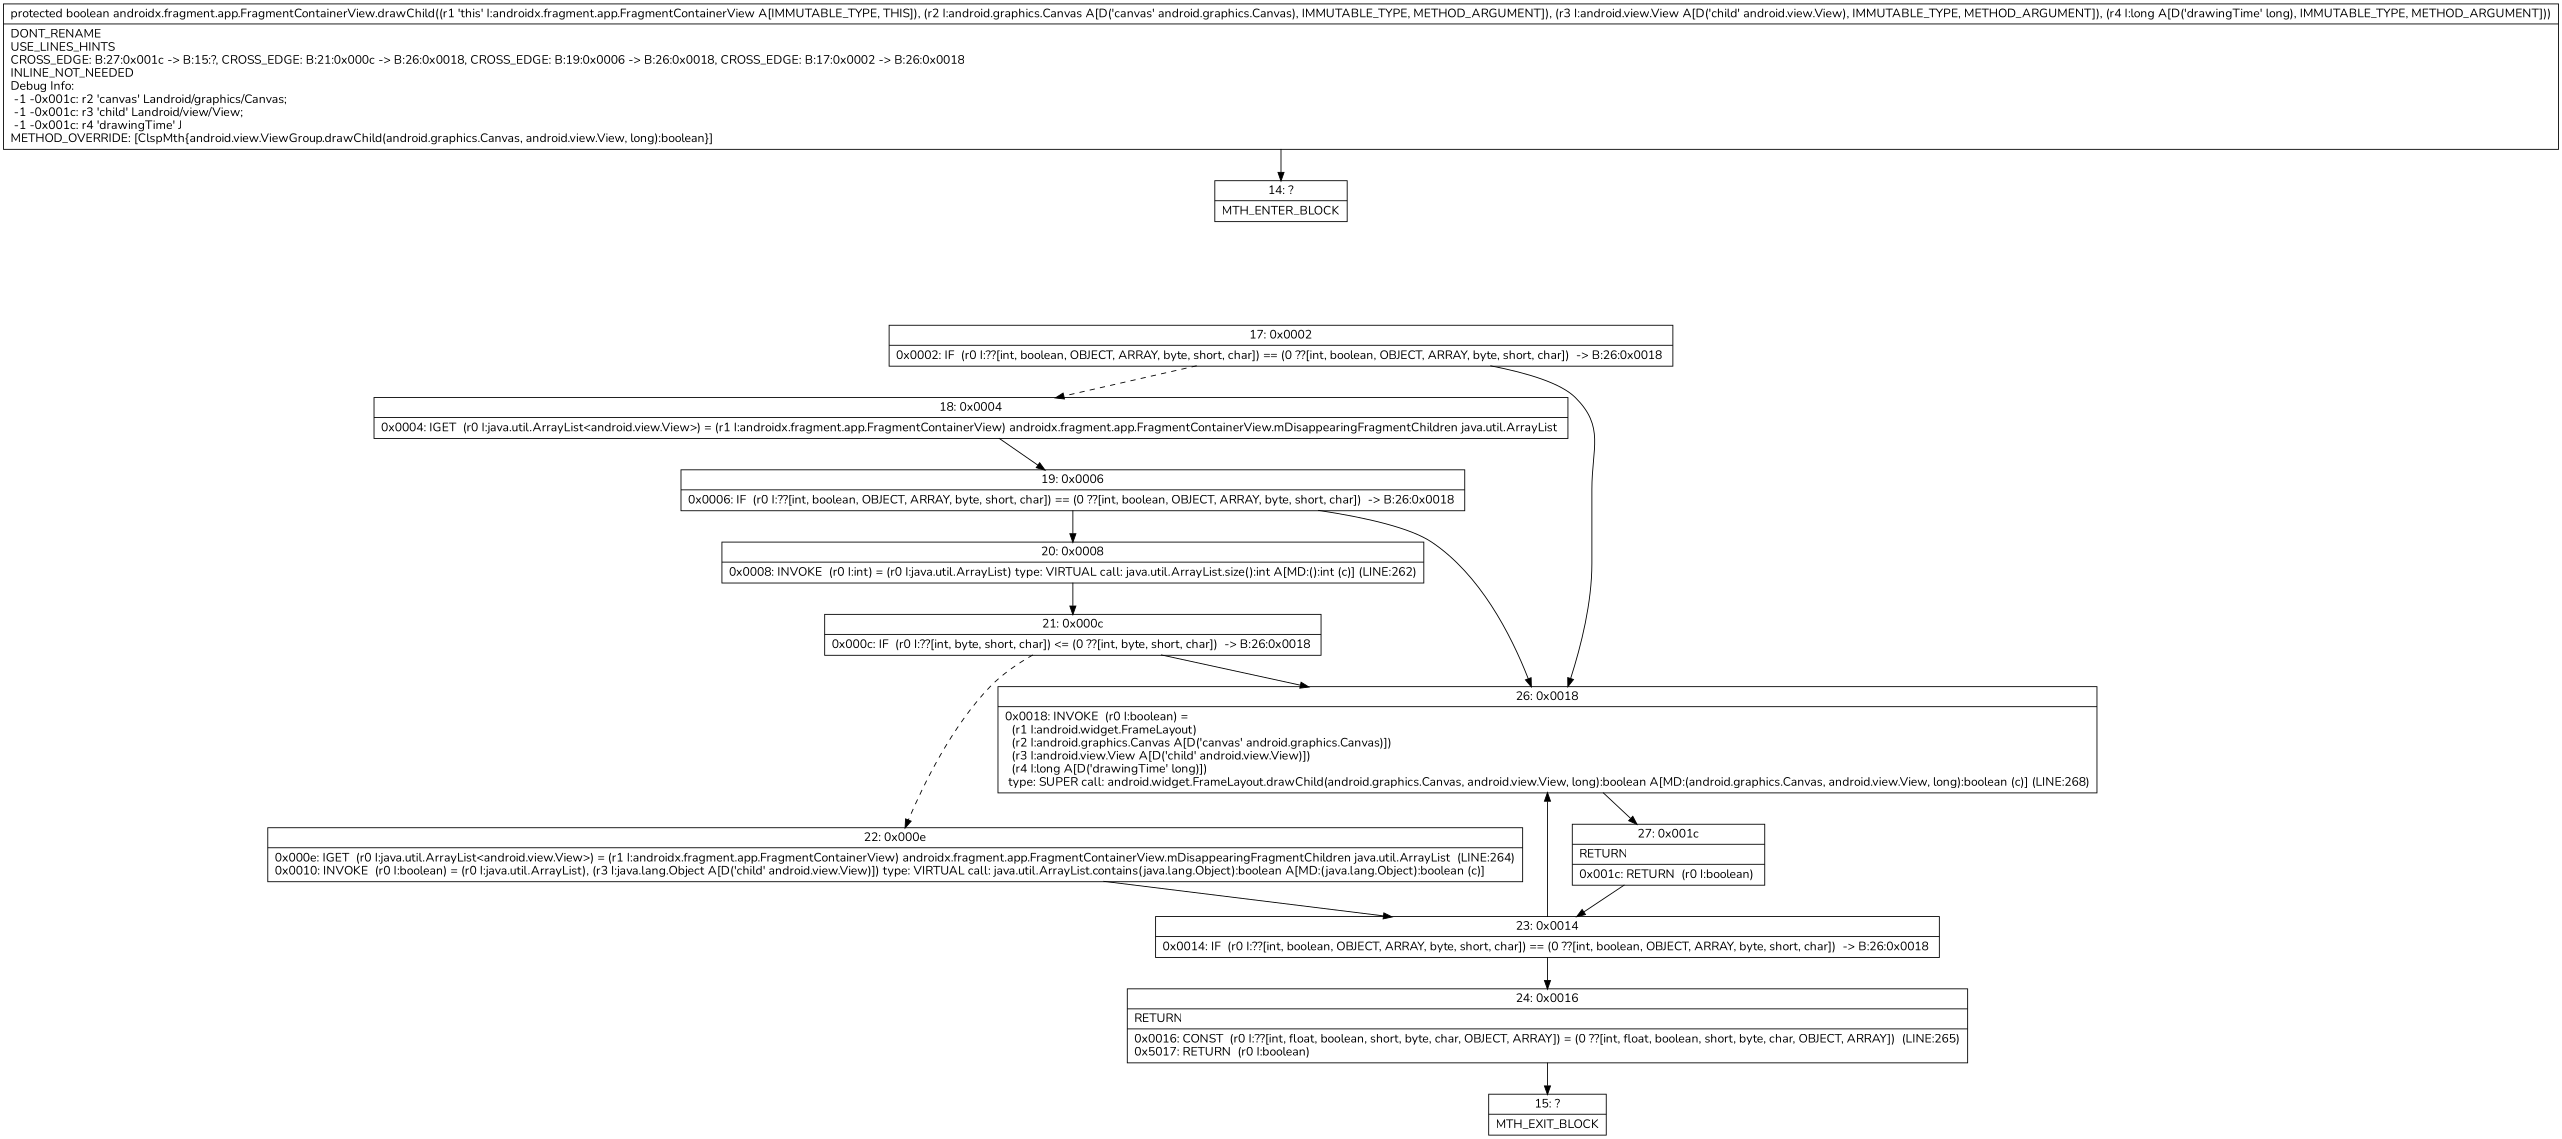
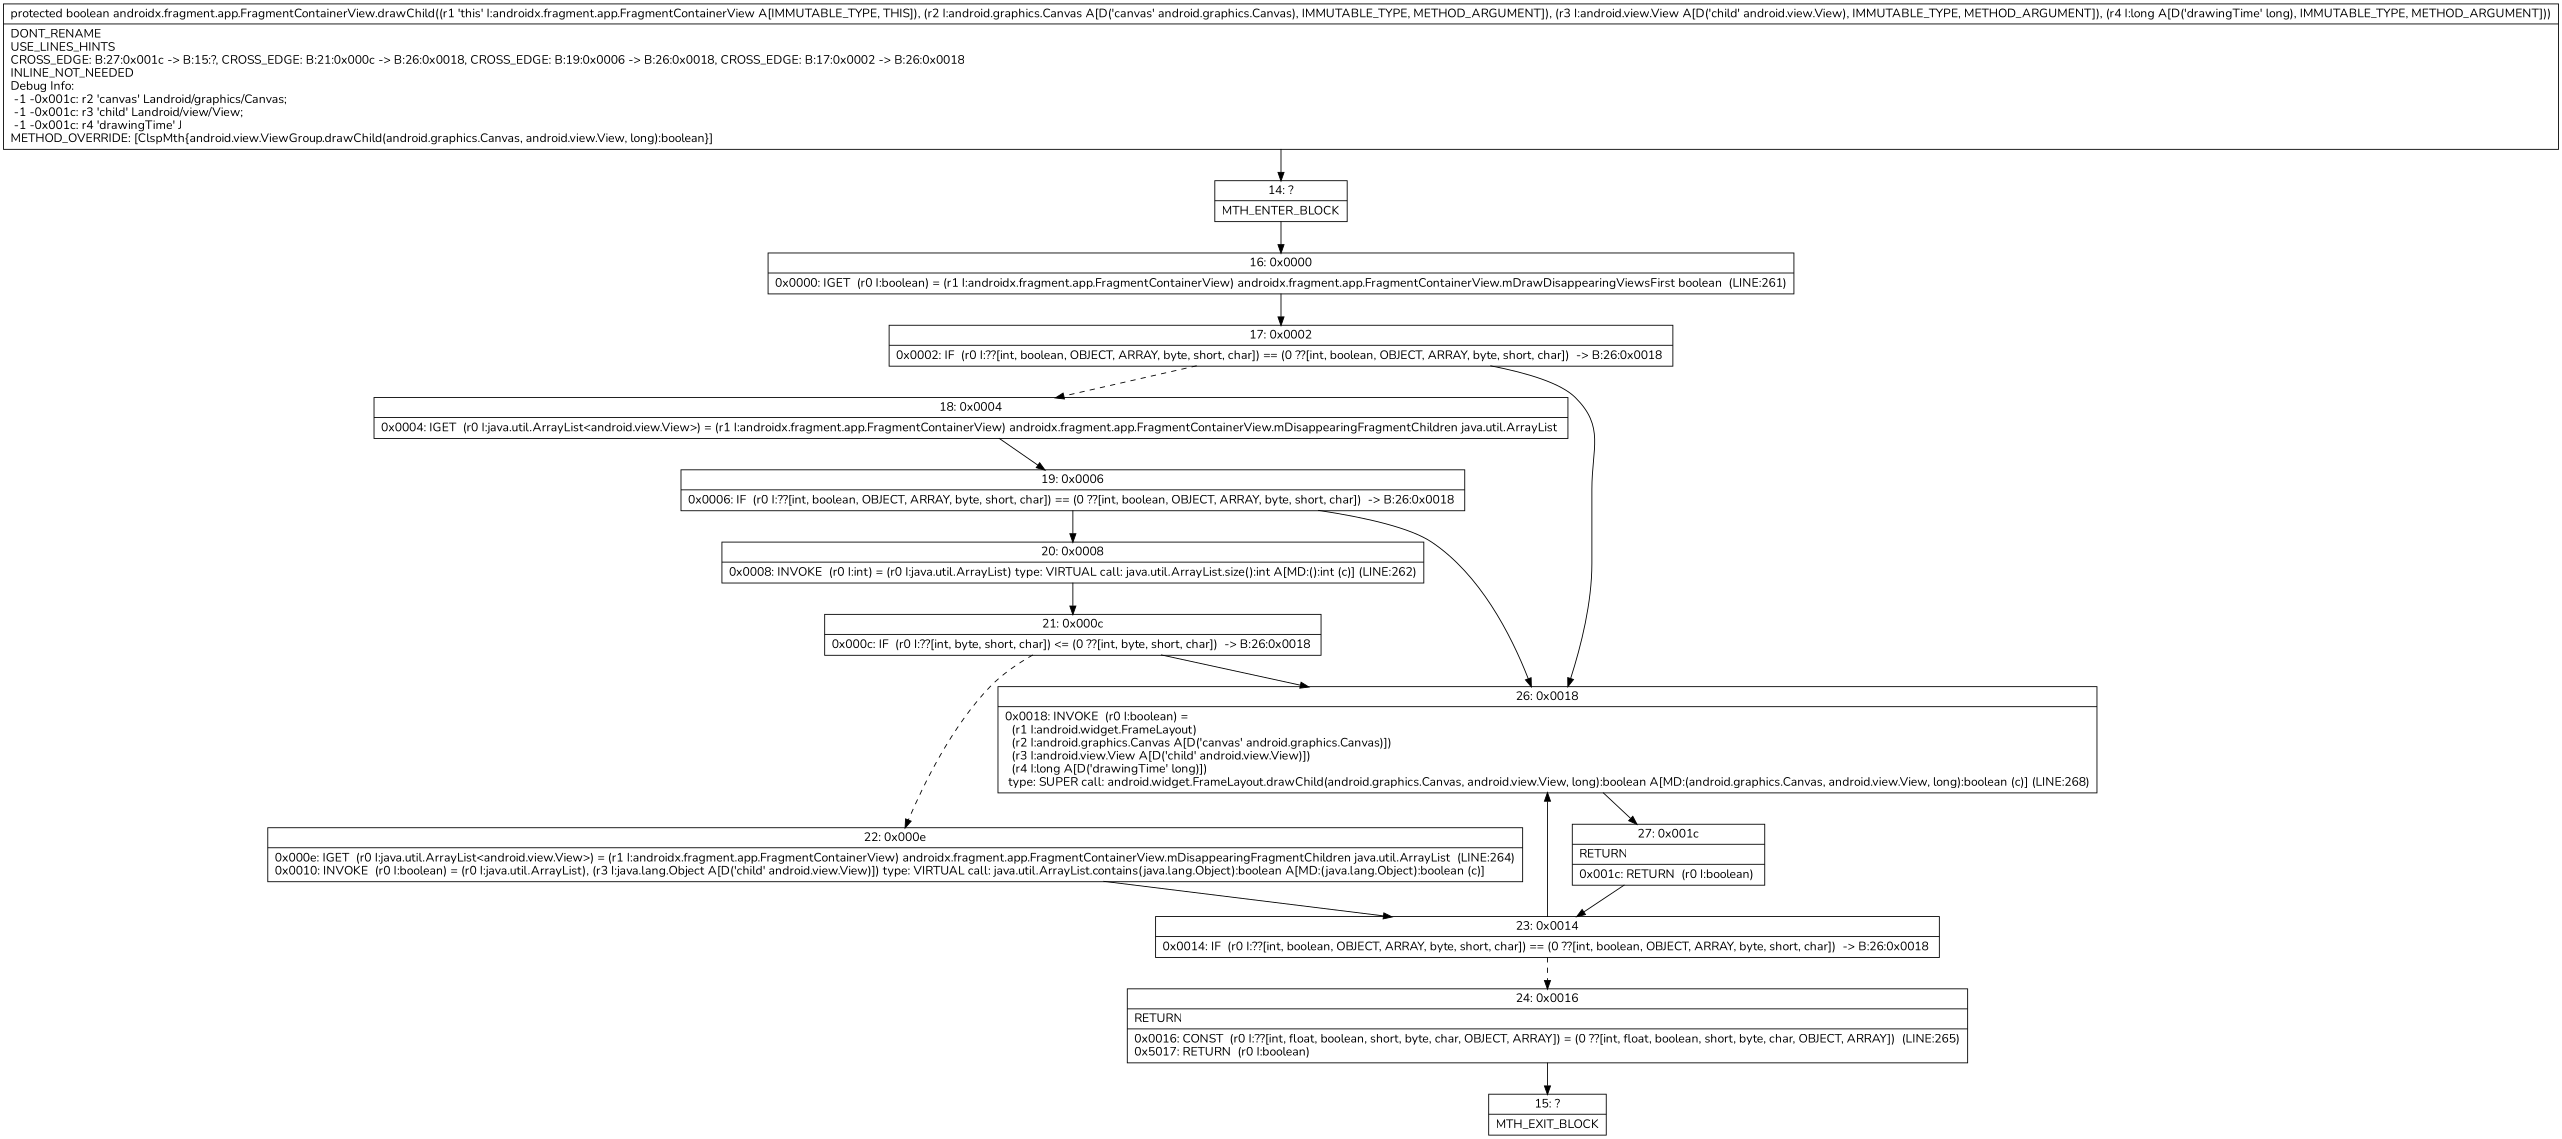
  digraph {
    fontname=Nunito
    node [fontname=Nunito shape=record]
    edge [fontname=Nunito]
    n1 [label="{14\:\ ?|MTH_ENTER_BLOCK\l}"]
+   n2 [label="{16\:\ 0x0000|0x0000: IGET  (r0 I:boolean) = (r1 I:androidx.fragment.app.FragmentContainerView) androidx.fragment.app.FragmentContainerView.mDrawDisappearingViewsFirst boolean  (LINE:261)\l}"]
    n3 [label="{17\:\ 0x0002|0x0002: IF  (r0 I:??[int, boolean, OBJECT, ARRAY, byte, short, char]) == (0 ??[int, boolean, OBJECT, ARRAY, byte, short, char])  \-\> B:26:0x0018 \l}"]
    n4 [label="{18\:\ 0x0004|0x0004: IGET  (r0 I:java.util.ArrayList\<android.view.View\>) = (r1 I:androidx.fragment.app.FragmentContainerView) androidx.fragment.app.FragmentContainerView.mDisappearingFragmentChildren java.util.ArrayList \l}"]
    n5 [label="{26\:\ 0x0018|0x0018: INVOKE  (r0 I:boolean) = \l  (r1 I:android.widget.FrameLayout)\l  (r2 I:android.graphics.Canvas A[D('canvas' android.graphics.Canvas)])\l  (r3 I:android.view.View A[D('child' android.view.View)])\l  (r4 I:long A[D('drawingTime' long)])\l type: SUPER call: android.widget.FrameLayout.drawChild(android.graphics.Canvas, android.view.View, long):boolean A[MD:(android.graphics.Canvas, android.view.View, long):boolean (c)] (LINE:268)\l}"]
    n6 [label="{19\:\ 0x0006|0x0006: IF  (r0 I:??[int, boolean, OBJECT, ARRAY, byte, short, char]) == (0 ??[int, boolean, OBJECT, ARRAY, byte, short, char])  \-\> B:26:0x0018 \l}"]
    n7 [label="{27\:\ 0x001c|RETURN\l|0x001c: RETURN  (r0 I:boolean) \l}"]
    n8 [label="{20\:\ 0x0008|0x0008: INVOKE  (r0 I:int) = (r0 I:java.util.ArrayList) type: VIRTUAL call: java.util.ArrayList.size():int A[MD:():int (c)] (LINE:262)\l}"]
    n9 [label="{21\:\ 0x000c|0x000c: IF  (r0 I:??[int, byte, short, char]) \<= (0 ??[int, byte, short, char])  \-\> B:26:0x0018 \l}"]
    n10 [label="{22\:\ 0x000e|0x000e: IGET  (r0 I:java.util.ArrayList\<android.view.View\>) = (r1 I:androidx.fragment.app.FragmentContainerView) androidx.fragment.app.FragmentContainerView.mDisappearingFragmentChildren java.util.ArrayList  (LINE:264)\l0x0010: INVOKE  (r0 I:boolean) = (r0 I:java.util.ArrayList), (r3 I:java.lang.Object A[D('child' android.view.View)]) type: VIRTUAL call: java.util.ArrayList.contains(java.lang.Object):boolean A[MD:(java.lang.Object):boolean (c)]\l}"]
    n11 [label="{23\:\ 0x0014|0x0014: IF  (r0 I:??[int, boolean, OBJECT, ARRAY, byte, short, char]) == (0 ??[int, boolean, OBJECT, ARRAY, byte, short, char])  \-\> B:26:0x0018 \l}"]
    n12 [label="{24\:\ 0x0016|RETURN\l|0x0016: CONST  (r0 I:??[int, float, boolean, short, byte, char, OBJECT, ARRAY]) = (0 ??[int, float, boolean, short, byte, char, OBJECT, ARRAY])  (LINE:265)\l0x5017: RETURN  (r0 I:boolean) \l}"]
    n13 [label="{15\:\ ?|MTH_EXIT_BLOCK\l}"]
    n14 [label="{protected boolean androidx.fragment.app.FragmentContainerView.drawChild((r1 'this' I:androidx.fragment.app.FragmentContainerView A[IMMUTABLE_TYPE, THIS]), (r2 I:android.graphics.Canvas A[D('canvas' android.graphics.Canvas), IMMUTABLE_TYPE, METHOD_ARGUMENT]), (r3 I:android.view.View A[D('child' android.view.View), IMMUTABLE_TYPE, METHOD_ARGUMENT]), (r4 I:long A[D('drawingTime' long), IMMUTABLE_TYPE, METHOD_ARGUMENT]))  | DONT_RENAME\lUSE_LINES_HINTS\lCROSS_EDGE: B:27:0x001c \-\> B:15:?, CROSS_EDGE: B:21:0x000c \-\> B:26:0x0018, CROSS_EDGE: B:19:0x0006 \-\> B:26:0x0018, CROSS_EDGE: B:17:0x0002 \-\> B:26:0x0018\lINLINE_NOT_NEEDED\lDebug Info:\l  \-1 \-0x001c: r2 'canvas' Landroid\/graphics\/Canvas;\l  \-1 \-0x001c: r3 'child' Landroid\/view\/View;\l  \-1 \-0x001c: r4 'drawingTime' J\lMETHOD_OVERRIDE: [ClspMth\{android.view.ViewGroup.drawChild(android.graphics.Canvas, android.view.View, long):boolean\}]\l}"]
+   n1 -> n2
+   n2 -> n3
    n3 -> n4 [style=dashed]
    n3 -> n5
    n4 -> n6
    n5 -> n7
    n6 -> n5
    n6 -> n8 [style=solid]
    n7 -> n11
    n8 -> n9
    n9 -> n5
    n9 -> n10 [style=dashed]
    n10 -> n11
    n11 -> n5
-   n11 -> n12 [style=solid]
+   n11 -> n12 [style=dashed]
    n12 -> n13
    n14 -> n1
  }
